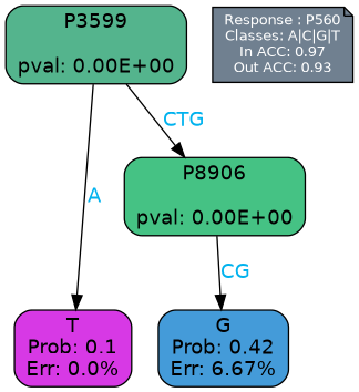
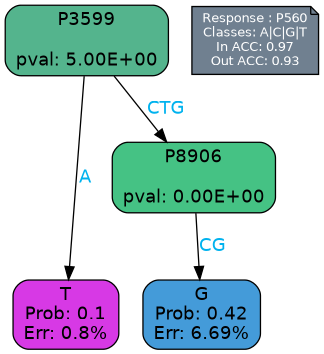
  digraph {
    ranksep=equally
    splines=polylines
    node [color=black fontname=helvetica shape=box style="filled, rounded"]
    edge [fontcolor=deepskyblue2 fontname=helvetica]
-   n1 [fillcolor="#d739e5" label="T\nProb: 0.1\nErr: 0.0%"]
-   n2 [fillcolor="#449bd9" label="G\nProb: 0.42\nErr: 6.67%"]
+   n1 [fillcolor="#d739e5" label="T\nProb: 0.1\nErr: 0.8%"]
+   n2 [fillcolor="#449bd9" label="G\nProb: 0.42\nErr: 6.69%"]
    n3 [align=left fillcolor=slategray fontcolor=white fontsize=10 label="Response : P560\nClasses: A|C|G|T\nIn ACC: 0.97\nOut ACC: 0.93\n" shape=note style=filled]
-   n4 [fillcolor="#54b48d" label="P3599\n\npval: 0.00E+00"]
+   n4 [fillcolor="#54b48d" label="P3599\n\npval: 5.00E+00"]
    n5 [fillcolor="#45c284" label="P8906\n\npval: 0.00E+00"]
    subgraph sub_1 {
      rank=same
      n1
      n2
    }
    subgraph sub_2 {
      rank=same
      n3
      n4
    }
    n4 -> n1 [label=A]
    n4 -> n5 [label=CTG]
    n5 -> n2 [label=CG]
  }
